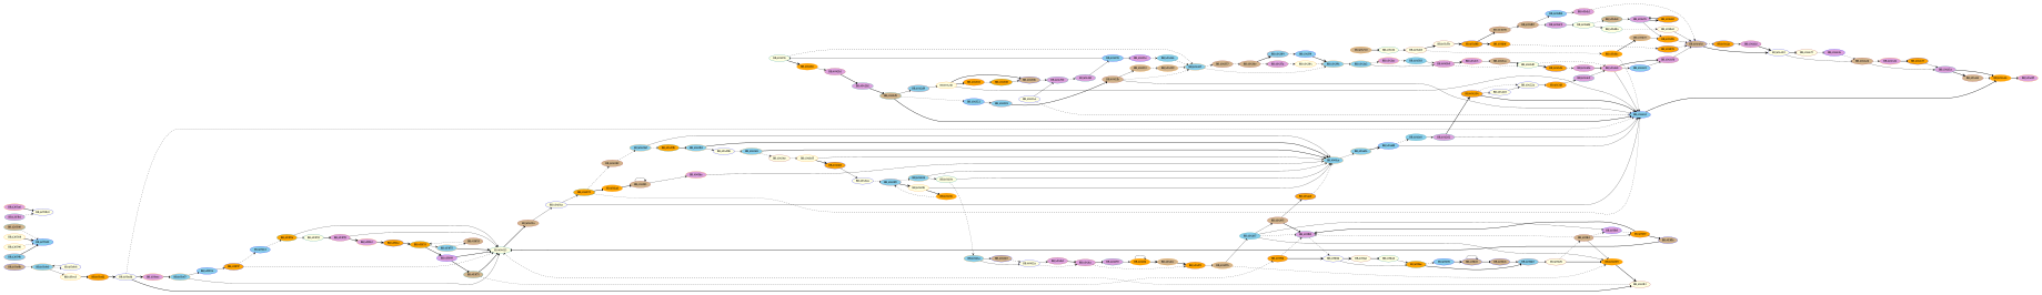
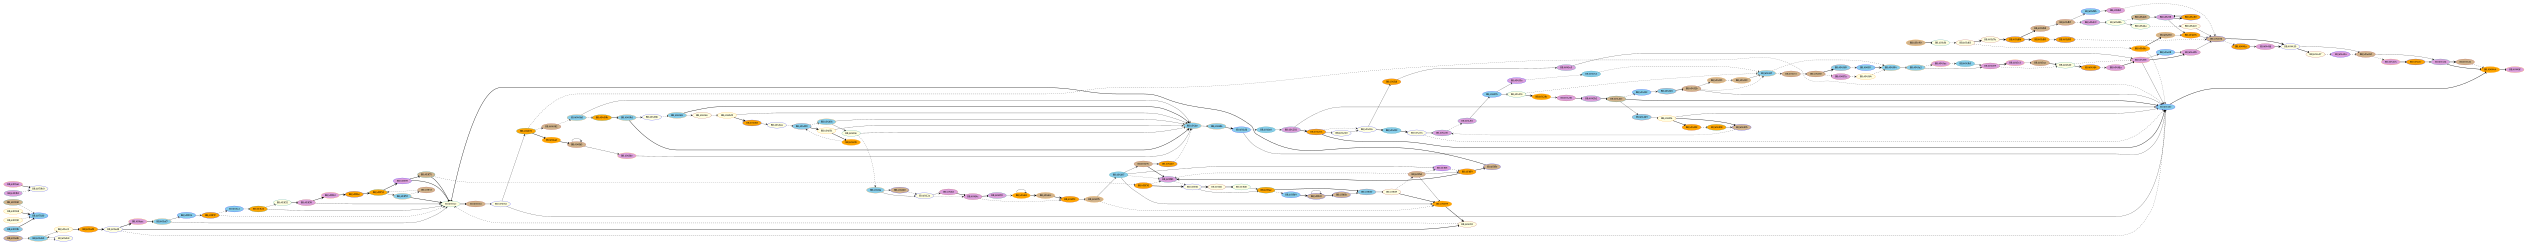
  digraph {
    fontname=Merriweather
    rankdir=LR
    node [color=brown fillcolor=lightyellow fontname=Merriweather style=filled]
    edge [arrowhead=vee fontname=Merriweather style=solid]
    BB_403c90 [color=darkorange fillcolor=tan]
    BB_403cf6 [color=teal]
    BB_403d63
    BB_403d6c [color=darkorange fillcolor=orange]
    BB_403d7e
    BB_403d70 [color=darkorange fillcolor=tan]
    BB_404463 [color=blue fillcolor=skyblue]
    BB_403d76 [fillcolor=orange]
    BB_403d8b [color=blue fillcolor=orange]
    BB_404444 [color=darkorange fillcolor=orange]
    BB_40440d [color=blue fillcolor=tan]
    BB_403d8f [fillcolor=orange]
    BB_403d9d [fillcolor=tan]
    BB_40445f [color=darkorange fillcolor=plum]
    BB_40441a [color=blue fillcolor=orange]
    BB_404420 [color=blue]
    BB_40441d [fillcolor=plum]
    BB_404427
    BB_40442d [fillcolor=tan]
    BB_403d95 [color=blue fillcolor=orange]
    BB_403db7 [fillcolor=tan]
    BB_403dbb [color=blue fillcolor=skyblue]
    BB_403dc9 [color=teal fillcolor=plum]
    BB_403dc1 [fillcolor=plum]
    BB_403dd6 [color=teal]
    BB_403dda [color=teal]
    BB_403de8 [color=teal fillcolor=tan]
    BB_403de0
    BB_403e78 [color=teal fillcolor=plum]
    BB_403e80 [color=blue fillcolor=orange]
    BB_403e8b [color=blue fillcolor=tan]
    BB_403eb0 [color=darkorange fillcolor=skyblue]
    BB_403eb8 [color=blue]
    BB_403ec3 [color=darkorange]
    BB_403ed2 [fillcolor=orange]
    BB_403edd [color=blue]
    BB_403eec [color=darkorange fillcolor=plum]
    BB_404013
    BB_403ef7 [color=darkorange fillcolor=skyblue]
    BB_404023 [color=teal]
    BB_403f04 [color=blue fillcolor=skyblue]
    BB_40403a [fillcolor=tan]
    BB_403f17 [color=blue fillcolor=orange]
    BB_403f22 [color=blue fillcolor=skyblue]
    BB_40406a [color=blue]
    BB_403f2a [color=teal fillcolor=orange]
    BB_403f32 [color=teal]
    BB_403f39 [fillcolor=plum]
    BB_403f43 [color=darkorange fillcolor=plum]
    BB_403f4e [color=blue fillcolor=orange]
    BB_403f53 [color=teal fillcolor=orange]
    BB_403f57 [color=darkorange fillcolor=skyblue]
    BB_403f69 [color=blue fillcolor=plum]
    BB_403f5f [fillcolor=tan]
    BB_403f71 [color=teal fillcolor=tan]
    BB_403f7d [fillcolor=orange]
    BB_403f83 [color=teal fillcolor=plum]
    BB_403f8d [color=blue]
    BB_403fa1
    BB_403fae [color=teal fillcolor=orange]
    BB_403fab [color=teal]
    BB_403fb9 [color=blue fillcolor=skyblue]
    BB_403fd0 [fillcolor=skyblue]
    BB_403fc0 [color=blue fillcolor=tan]
    BB_403fd9
    BB_403fcb [color=blue fillcolor=tan]
    BB_403fe1 [fillcolor=tan]
    BB_404009 [color=darkorange fillcolor=orange]
    BB_403fef [color=blue fillcolor=plum]
    BB_403ff9 [fillcolor=orange]
    BB_403ffe [color=blue fillcolor=tan]
    BB_404072 [color=teal fillcolor=orange]
    BB_404082 [fillcolor=tan]
    BB_4041ad [color=darkorange fillcolor=orange]
    BB_40408d [color=darkorange fillcolor=skyblue]
    BB_4041b3 [fillcolor=tan]
    BB_40409b [color=teal fillcolor=orange]
    BB_4041ce [color=darkorange fillcolor=skyblue]
    BB_4041be [color=darkorange fillcolor=plum]
    BB_4040b1 [color=darkorange fillcolor=skyblue]
    BB_4041d4 [color=darkorange fillcolor=skyblue]
    BB_4040bb [color=blue]
    BB_4041dd [color=blue fillcolor=skyblue]
    BB_4040c6 [color=darkorange fillcolor=skyblue]
    BB_4040ce
    BB_4040d5 [color=darkorange]
    BB_4040df [color=blue fillcolor=orange]
    BB_4040ea [color=blue]
    BB_4040f0 [fillcolor=skyblue]
    BB_4040f4 [color=darkorange]
    BB_404106 [color=darkorange fillcolor=skyblue]
    BB_4040fc [color=darkorange fillcolor=orange]
    BB_40410e [color=teal]
    BB_40411a [color=darkorange fillcolor=skyblue]
    BB_404120 [color=blue fillcolor=tan]
    BB_40412a [color=blue]
    BB_404143 [fillcolor=plum]
    BB_40414c [fillcolor=plum]
    BB_404159 [color=teal fillcolor=plum]
    BB_404172 [fillcolor=orange]
    BB_404161 [color=darkorange fillcolor=orange]
    BB_40417b [color=darkorange fillcolor=tan]
    BB_40416c [color=darkorange fillcolor=tan]
    BB_404187 [color=teal fillcolor=skyblue]
    BB_404195 [fillcolor=tan]
    BB_4041a0 [color=blue fillcolor=orange]
    BB_4041e0 [color=teal fillcolor=skyblue]
    BB_404202 [color=teal fillcolor=plum]
    BB_404204 [color=blue fillcolor=orange]
    BB_404220 [color=blue]
    BB_40422a [color=blue]
+   BB_404232 [color=teal fillcolor=skyblue]
    BB_4043df [fillcolor=orange]
    BB_404244 [color=blue]
    BB_4043e5 [color=teal fillcolor=plum]
    BB_404250 [color=teal fillcolor=plum]
    BB_4043e8 [color=darkorange fillcolor=plum]
    BB_404261 [color=teal fillcolor=plum]
    BB_404276 [color=blue fillcolor=skyblue]
    BB_40427e [color=teal]
    BB_40433e [color=blue fillcolor=plum]
    BB_40428c [color=darkorange fillcolor=orange]
    BB_404347 [color=darkorange fillcolor=skyblue]
    BB_404344 [color=teal fillcolor=skyblue]
    BB_4042b1 [fillcolor=plum]
    BB_404357 [fillcolor=tan]
    BB_404394 [color=darkorange fillcolor=skyblue]
    BB_4042b2 [color=teal fillcolor=plum]
    BB_40436e [fillcolor=tan]
    BB_4043a2 [color=darkorange fillcolor=skyblue]
    BB_4042d5 [color=teal fillcolor=tan]
    BB_4042d9 [fillcolor=skyblue]
    BB_404322 [color=blue fillcolor=skyblue]
    BB_4042fa [color=darkorange]
    BB_404328 [fillcolor=skyblue]
    BB_404302 [fillcolor=orange]
    BB_40430b [color=blue fillcolor=tan]
    BB_40432b [fillcolor=tan]
    BB_404308 [color=teal fillcolor=orange]
    BB_404333 [color=darkorange fillcolor=tan]
    BB_404339 [color=darkorange fillcolor=tan]
    BB_40437a [fillcolor=plum]
    BB_404389 [fillcolor=skyblue]
    BB_4043ac [color=darkorange fillcolor=plum]
    BB_4043b9 [fillcolor=plum]
    BB_404384 [color=darkorange]
    BB_404391 [color=blue fillcolor=skyblue]
    BB_4043b3 [color=teal fillcolor=skyblue]
    BB_4043c3 [color=darkorange fillcolor=plum]
    BB_4043d0 [color=teal]
    BB_4043ca [fillcolor=tan]
    BB_4043d4 [color=blue fillcolor=orange]
    BB_4043da [fillcolor=plum]
    BB_404401 [color=blue fillcolor=skyblue]
    BB_40440b [fillcolor=plum]
    BB_40442a [color=blue fillcolor=plum]
    BB_404434 [color=darkorange fillcolor=plum]
    BB_40443a [color=teal fillcolor=plum]
    BB_404437 [color=blue fillcolor=orange]
    BB_404441 [fillcolor=tan]
    BB_420380 [color=teal fillcolor=tan]
    BB_407b20 [color=blue fillcolor=skyblue]
    BB_420388 [color=darkorange]
    BB_420390 [color=darkorange]
    BB_42039b [fillcolor=skyblue]
    BB_4203a6 [color=darkorange fillcolor=plum]
    BB_4070b0 [color=blue]
    BB_4203b1 [color=teal fillcolor=plum]
    BB_403c90 -> BB_403cf6 [arrowhead=tee style=bold]
    BB_403cf6 -> BB_403d63 [style=dashed]
    BB_403d63 -> BB_403d6c [style=dashed]
    BB_403d63 -> BB_403d7e [style=bold]
    BB_403d6c -> BB_403d70 [arrowhead=tee style=bold]
    BB_403d6c -> BB_404463 [style=dashed]
    BB_403d7e -> BB_403d8b [style=bold]
    BB_403d70 -> BB_403d76 [arrowhead=tee]
    BB_404463 -> BB_404444 [arrowhead=tee style=bold]
    BB_403d76 -> BB_40440d [arrowhead=tee]
    BB_403d8b -> BB_403d8f [style=bold]
    BB_403d8b -> BB_403d9d [arrowhead=tee style=bold]
    BB_404444 -> BB_40445f [arrowhead=tee style=bold]
    BB_40440d -> BB_40441a [arrowhead=tee style=dashed]
    BB_40440d -> BB_404420 [style=bold]
    BB_403d8f -> BB_403d95 [style=dashed]
    BB_403d9d -> BB_403db7
    BB_40441a -> BB_40441d
    BB_404420 -> BB_404427 [arrowhead=tee style=bold]
    BB_404420 -> BB_40442d [arrowhead=tee]
    BB_40441d -> BB_404420 [style=bold]
    BB_404427 -> BB_40442a [arrowhead=tee style=dashed]
    BB_40442d -> BB_404434 [style=dashed]
    BB_40442d -> BB_40443a
    BB_403d95 -> BB_40440d [style=dashed]
    BB_403db7 -> BB_403dbb
    BB_403db7 -> BB_403dc9 [arrowhead=tee style=dashed]
    BB_403dbb -> BB_403dc1
    BB_403dc9 -> BB_403dd6 [arrowhead=tee]
    BB_403dc1 -> BB_40440d [style=dashed]
    BB_403dd6 -> BB_403dda
    BB_403dd6 -> BB_403de8 [arrowhead=tee style=dashed]
    BB_403dda -> BB_403de0 [style=dashed]
    BB_403de8 -> BB_403e78
    BB_403de0 -> BB_40440d
    BB_403e78 -> BB_403d76
    BB_403e78 -> BB_403e80 [style=bold]
    BB_403e80 -> BB_403e78 [arrowhead=tee style=bold]
    BB_403e8b -> BB_403eb0 [arrowhead=tee style=dashed]
    BB_403eb0 -> BB_403eb8 [arrowhead=tee style=dashed]
    BB_403eb0 -> BB_403ec3 [arrowhead=tee]
    BB_403eb8 -> BB_403eb0
    BB_403ec3 -> BB_403ed2 [arrowhead=tee style=bold]
    BB_403ed2 -> BB_403edd [style=bold]
    BB_403edd -> BB_404463 [style=dashed]
    BB_403edd -> BB_403eec [style=bold]
    BB_403edd -> BB_404013 [arrowhead=tee style=bold]
    BB_403eec -> BB_403ef7 [arrowhead=tee style=bold]
    BB_404013 -> BB_404023 [arrowhead=tee style=dashed]
    BB_403ef7 -> BB_404023
    BB_403ef7 -> BB_403f04 [arrowhead=tee]
    BB_404023 -> BB_40403a [arrowhead=tee style=bold]
    BB_403f04 -> BB_403f17
    BB_40403a -> BB_40406a [arrowhead=tee]
    BB_403f17 -> BB_404023 [style=dashed]
    BB_403f17 -> BB_403f22 [style=dashed]
    BB_403f22 -> BB_403f2a [arrowhead=tee style=dashed]
    BB_40406a -> BB_404463 [arrowhead=tee]
    BB_40406a -> BB_404072
    BB_403f2a -> BB_404023
    BB_403f2a -> BB_403f32 [arrowhead=tee]
    BB_403f32 -> BB_403f39 [arrowhead=tee style=bold]
    BB_403f39 -> BB_404023
    BB_403f39 -> BB_403f43 [style=bold]
    BB_403f43 -> BB_403f4e [style=bold]
    BB_403f4e -> BB_403f53 [style=bold]
    BB_403f53 -> BB_403f57
    BB_403f53 -> BB_403f69 [style=bold]
    BB_403f57 -> BB_404023 [style=bold]
    BB_403f57 -> BB_403f5f [style=dashed]
    BB_403f69 -> BB_404023 [arrowhead=tee style=bold]
    BB_403f69 -> BB_403f71 [arrowhead=tee style=bold]
    BB_403f5f -> BB_403f53 [style=dashed]
    BB_403f71 -> BB_404023 [arrowhead=tee style=bold]
    BB_403f71 -> BB_403f7d [arrowhead=tee style=dashed]
    BB_403f7d -> BB_403f83 [style=dashed]
    BB_403f7d -> BB_403f8d [style=bold]
    BB_403f83 -> BB_403f8d [style=dashed]
    BB_403f8d -> BB_403fa1 [style=bold]
    BB_403f8d -> BB_403fae [arrowhead=tee]
    BB_403fa1 -> BB_403fab [arrowhead=tee style=bold]
    BB_403fae -> BB_403fb9 [style=dashed]
    BB_403fae -> BB_403fd0 [arrowhead=tee style=bold]
    BB_403fab -> BB_403fae
    BB_403fb9 -> BB_403fc0 [style=bold]
    BB_403fd0 -> BB_403fd9 [arrowhead=tee]
    BB_403fc0 -> BB_403fc0 [arrowhead=tee]
    BB_403fc0 -> BB_403fcb [arrowhead=tee style=bold]
    BB_403fd9 -> BB_403fe1 [style=dashed]
    BB_403fd9 -> BB_404009 [arrowhead=tee style=bold]
    BB_403fcb -> BB_403fd0
    BB_403fe1 -> BB_403f83 [arrowhead=tee style=dashed]
    BB_403fe1 -> BB_404009 [arrowhead=tee]
    BB_403fe1 -> BB_403fef [style=dashed]
    BB_403fe1 -> BB_403ff9
    BB_404009 -> BB_404013 [style=bold]
    BB_403fef -> BB_403ff9 [arrowhead=tee style=dashed]
    BB_403ff9 -> BB_403f83 [style=bold]
    BB_403ff9 -> BB_403ffe [arrowhead=tee style=bold]
    BB_403ffe -> BB_404023 [arrowhead=tee style=bold]
    BB_404072 -> BB_404463 [arrowhead=tee style=dashed]
    BB_404072 -> BB_404082 [style=dashed]
    BB_404072 -> BB_4041ad [arrowhead=tee style=bold]
    BB_404082 -> BB_40408d [arrowhead=tee style=dashed]
    BB_4041ad -> BB_4041b3 [arrowhead=tee style=bold]
    BB_40408d -> BB_40409b [arrowhead=tee style=dashed]
    BB_40408d -> BB_4041ce
    BB_4041b3 -> BB_4041b3
    BB_4041b3 -> BB_4041be
    BB_40409b -> BB_4040b1 [arrowhead=tee style=bold]
    BB_4041ce -> BB_4041d4 [arrowhead=tee]
    BB_4041be -> BB_4041ce
    BB_4040b1 -> BB_4041ce [style=bold]
    BB_4040b1 -> BB_4040bb
    BB_4041d4 -> BB_4041dd [style=bold]
    BB_4040bb -> BB_4040c6 [arrowhead=tee style=dashed]
    BB_4041dd -> BB_404463 [arrowhead=tee]
    BB_4041dd -> BB_4041e0 [style=dashed]
    BB_4040c6 -> BB_4041ce [style=bold]
    BB_4040c6 -> BB_4040ce [style=dashed]
    BB_4040ce -> BB_4040d5 [arrowhead=tee style=dashed]
    BB_4040d5 -> BB_4041ce
    BB_4040d5 -> BB_4040df [style=bold]
    BB_4040df -> BB_4040ea
    BB_4040ea -> BB_4040f0 [arrowhead=tee style=dashed]
    BB_4040f0 -> BB_4040f4 [style=bold]
    BB_4040f0 -> BB_404106 [arrowhead=tee style=dashed]
    BB_4040f4 -> BB_4041ce
    BB_4040f4 -> BB_4040fc [arrowhead=tee style=bold]
    BB_404106 -> BB_4041ce
    BB_404106 -> BB_40410e
    BB_4040fc -> BB_4040f0 [style=dashed]
    BB_40410e -> BB_4041ce [arrowhead=tee]
    BB_40410e -> BB_40411a [style=dashed]
    BB_40411a -> BB_404120
    BB_40411a -> BB_40412a [arrowhead=tee]
    BB_404120 -> BB_40412a [style=dashed]
    BB_40412a -> BB_404143
    BB_40412a -> BB_40414c [style=dashed]
    BB_404143 -> BB_40414c [arrowhead=tee style=bold]
    BB_40414c -> BB_404159 [arrowhead=tee style=bold]
    BB_40414c -> BB_404172 [style=dashed]
    BB_404159 -> BB_404161
    BB_404172 -> BB_40417b [arrowhead=tee]
    BB_404161 -> BB_404161 [arrowhead=tee]
    BB_404161 -> BB_40416c [style=bold]
    BB_40417b -> BB_404009 [style=dashed]
    BB_40417b -> BB_404187 [arrowhead=tee]
    BB_40416c -> BB_404172 [style=bold]
    BB_404187 -> BB_403f83 [arrowhead=tee style=dashed]
    BB_404187 -> BB_404009
    BB_404187 -> BB_403fef [arrowhead=tee]
    BB_404187 -> BB_404195
    BB_404195 -> BB_403f83 [arrowhead=tee style=bold]
    BB_404195 -> BB_4041a0
    BB_4041a0 -> BB_4041ce [arrowhead=tee style=dashed]
    BB_4041e0 -> BB_404202
    BB_404202 -> BB_404463
    BB_404202 -> BB_404204 [style=bold]
    BB_404204 -> BB_404463 [style=bold]
    BB_404204 -> BB_404220 [arrowhead=tee]
    BB_404204 -> BB_40422a [style=dashed]
    BB_404220 -> BB_40422a
+   BB_40422a -> BB_404232 [arrowhead=tee style=bold]
    BB_40422a -> BB_4043df [arrowhead=tee]
+   BB_404232 -> BB_404244 [style=bold]
    BB_4043df -> BB_4043e5
    BB_404244 -> BB_404463 [arrowhead=tee style=dashed]
    BB_404244 -> BB_404250 [arrowhead=tee]
    BB_4043e5 -> BB_4043e8
    BB_404250 -> BB_404261 [style=dashed]
    BB_4043e8 -> BB_404463
    BB_4043e8 -> BB_404401
    BB_4043e8 -> BB_40440b [arrowhead=tee style=bold]
    BB_404261 -> BB_404276 [arrowhead=tee]
    BB_404276 -> BB_40427e [arrowhead=tee]
    BB_404276 -> BB_40433e [arrowhead=tee]
    BB_40427e -> BB_40428c [style=bold]
    BB_40427e -> BB_404347 [arrowhead=tee style=dashed]
    BB_40433e -> BB_404344 [style=dashed]
    BB_40428c -> BB_4042b1
    BB_404347 -> BB_404357 [style=dashed]
    BB_404347 -> BB_404394 [style=dashed]
    BB_404344 -> BB_404347 [arrowhead=tee style=dashed]
    BB_4042b1 -> BB_4042b2 [arrowhead=tee style=bold]
    BB_404357 -> BB_40436e [arrowhead=tee style=dashed]
    BB_404394 -> BB_4043a2 [arrowhead=tee]
    BB_4042b2 -> BB_4042d5 [arrowhead=tee style=bold]
    BB_40436e -> BB_40437a [arrowhead=tee style=dashed]
    BB_40436e -> BB_404389 [style=bold]
    BB_4043a2 -> BB_4043ac [style=dashed]
    BB_4043a2 -> BB_4043b9
    BB_4042d5 -> BB_404463 [arrowhead=tee style=bold]
    BB_4042d5 -> BB_4042d9 [arrowhead=tee]
    BB_4042d5 -> BB_404322 [arrowhead=tee style=dashed]
    BB_4042d9 -> BB_4042fa [arrowhead=tee]
    BB_404322 -> BB_404328
    BB_4042fa -> BB_404463 [arrowhead=tee]
    BB_4042fa -> BB_404302 [arrowhead=tee style=bold]
    BB_4042fa -> BB_40430b [arrowhead=tee style=bold]
    BB_404328 -> BB_40432b [arrowhead=tee style=bold]
    BB_404302 -> BB_404308 [arrowhead=tee style=dashed]
    BB_40430b -> BB_404250 [style=dashed]
    BB_40432b -> BB_404463 [arrowhead=tee]
    BB_40432b -> BB_404347 [style=dashed]
    BB_40432b -> BB_404333
    BB_404308 -> BB_40430b
    BB_404333 -> BB_404339 [arrowhead=tee style=dashed]
    BB_404339 -> BB_404347 [arrowhead=tee]
    BB_40437a -> BB_404384 [style=dashed]
    BB_404389 -> BB_404391 [style=dashed]
    BB_4043ac -> BB_4043b3 [style=dashed]
    BB_4043b9 -> BB_4043c3 [style=bold]
    BB_4043b9 -> BB_4043d0 [arrowhead=tee style=dashed]
    BB_404384 -> BB_404394 [arrowhead=tee style=dashed]
    BB_404391 -> BB_404394 [style=bold]
    BB_4043b3 -> BB_4043b9
    BB_4043c3 -> BB_4043ca [arrowhead=tee]
    BB_4043d0 -> BB_4043e8 [arrowhead=tee style=dashed]
    BB_4043d0 -> BB_4043d4 [style=bold]
    BB_4043ca -> BB_4043d0 [arrowhead=tee style=bold]
    BB_4043d4 -> BB_4043da [style=dashed]
    BB_4043da -> BB_4043e8 [arrowhead=tee style=bold]
    BB_404401 -> BB_40440b [arrowhead=tee]
    BB_40440b -> BB_40440d [arrowhead=tee]
    BB_40442a -> BB_40442d [arrowhead=tee style=dashed]
    BB_404434 -> BB_404437 [arrowhead=tee style=bold]
    BB_40443a -> BB_404444 [arrowhead=tee style=bold]
    BB_40443a -> BB_404441 [style=bold]
    BB_404437 -> BB_40443a
    BB_404441 -> BB_404444 [arrowhead=tee style=dashed]
    BB_420380 -> BB_407b20 [arrowhead=tee style=dashed]
    BB_420388 -> BB_407b20 [style=bold]
    BB_420390 -> BB_407b20 [arrowhead=tee style=dashed]
    BB_42039b -> BB_407b20 [arrowhead=tee style=bold]
    BB_4203a6 -> BB_4070b0 [arrowhead=tee style=bold]
    BB_4203b1 -> BB_4070b0 [style=dashed]
  }
